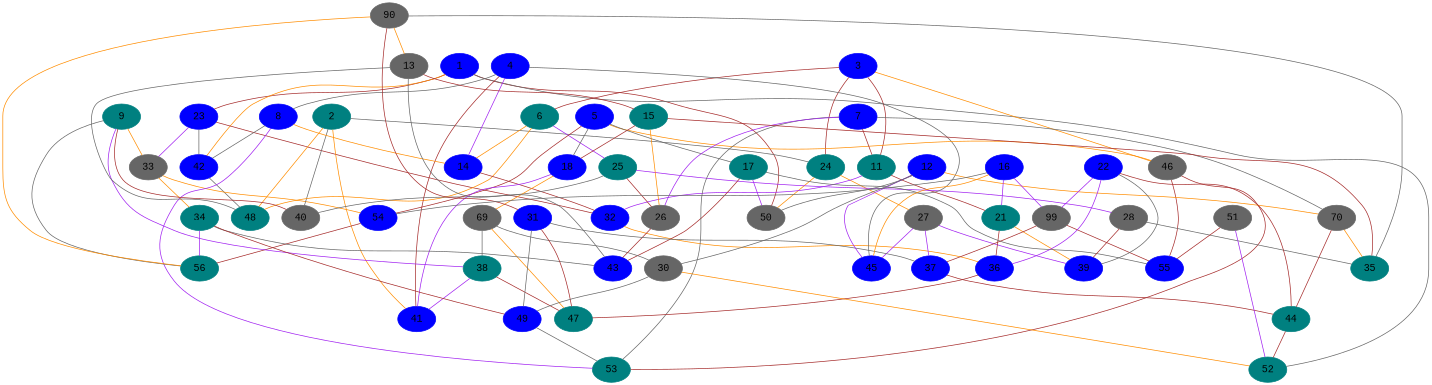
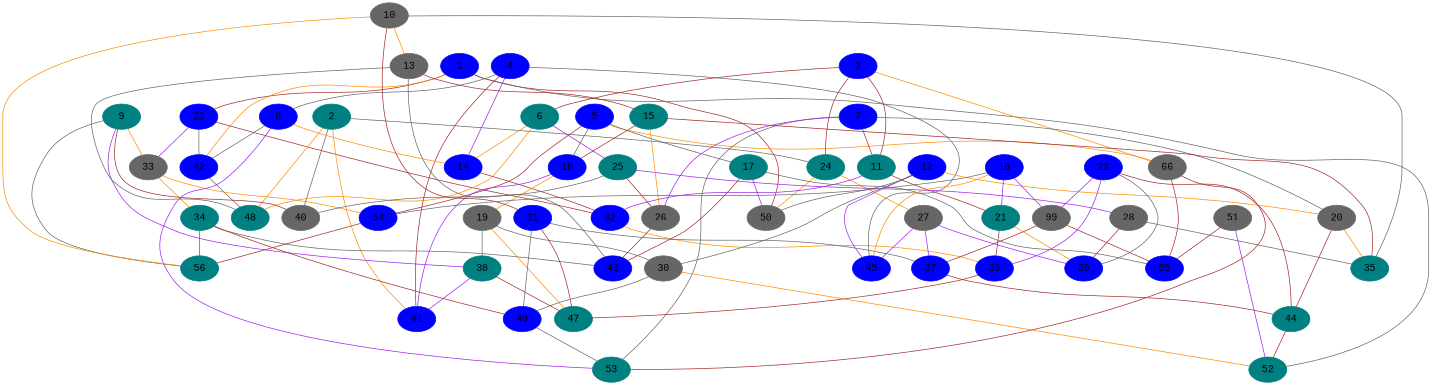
  graph {
    fontname="Liberation Mono"
    node [color=blue fontname="Liberation Mono" style=filled]
    edge [color=brown fontname="Liberation Mono"]
    1
    23
    42
    50 [color=gray40]
    52 [color=teal]
    33 [color=gray40]
    32
    48 [color=teal]
    2 [color=teal]
    24 [color=teal]
    40 [color=gray40]
    41
    27 [color=gray40]
    3
    6 [color=teal]
    11 [color=teal]
-   46 [color=gray40]
+   46 [color=gray40 label=66]
    14
    25 [color=teal]
    21 [color=teal]
    53 [color=teal]
    55
    4
    8
    45
    5
    17 [color=teal]
    18
    54
    43
-   19 [color=gray40 label=69]
+   19 [color=gray40]
    56 [color=teal]
    26 [color=gray40]
    28 [color=gray40]
    7
-   20 [color=gray40 label=70]
+   20 [color=gray40]
    35 [color=teal]
    44 [color=teal]
    9 [color=teal]
    38 [color=teal]
    34 [color=teal]
    47 [color=teal]
-   10 [color=gray40 label=90]
+   10 [color=gray40]
    13 [color=gray40]
    31
    15 [color=teal]
    37
    49
    36
    39
    12
    30 [color=gray40]
    16
    n54 [color=gray40 label=99]
    22
    51 [color=gray40]
    1 -- 23
    1 -- 42 [color=darkorange]
    1 -- 50
    1 -- 52 [color=gray40]
    23 -- 42 [color=gray40]
    23 -- 33 [color=purple]
    23 -- 32
    42 -- 48 [color=gray40]
    33 -- 54 [color=darkorange]
    33 -- 34 [color=darkorange]
    32 -- 36 [color=darkorange]
    2 -- 48 [color=darkorange]
    2 -- 24 [color=gray40]
    2 -- 40 [color=gray40]
    2 -- 41 [color=darkorange]
    24 -- 50 [color=darkorange]
    24 -- 27 [color=darkorange]
    27 -- 45 [color=purple]
    27 -- 37 [color=purple]
    27 -- 39 [color=purple]
    3 -- 24
    3 -- 6
    3 -- 11
    3 -- 46 [color=darkorange]
    6 -- 48 [color=darkorange]
    6 -- 14 [color=darkorange]
    6 -- 25 [color=purple]
    11 -- 32 [color=purple]
    11 -- 21
    46 -- 53
    46 -- 55
    14 -- 32
    25 -- 40 [color=gray40]
    25 -- 26
    25 -- 28 [color=purple]
    21 -- 36
    21 -- 39 [color=darkorange]
    4 -- 41
    4 -- 14 [color=purple]
    4 -- 8 [color=gray40]
    4 -- 45 [color=gray40]
    8 -- 42 [color=gray40]
    8 -- 14 [color=darkorange]
    8 -- 53 [color=purple]
    5 -- 46 [color=darkorange]
    5 -- 17 [color=gray40]
    5 -- 18 [color=gray40]
    5 -- 54
    17 -- 50 [color=purple]
    17 -- 55 [color=gray40]
    17 -- 43
    18 -- 41 [color=purple]
    18 -- 19 [color=darkorange]
    54 -- 56
    19 -- 38 [color=gray40]
    19 -- 47 [color=darkorange]
    19 -- 30 [color=gray40]
    26 -- 43
    28 -- 35 [color=gray40]
    28 -- 39
    7 -- 11
    7 -- 53 [color=gray40]
    7 -- 26 [color=purple]
    7 -- 20 [color=gray40]
    20 -- 35 [color=darkorange]
    20 -- 44
    44 -- 52
    9 -- 33 [color=darkorange]
    9 -- 40
    9 -- 56 [color=gray40]
    9 -- 38 [color=purple]
    38 -- 41 [color=purple]
    38 -- 47
    34 -- 43 [color=gray40]
    34 -- 56 [color=purple]
    34 -- 49
    10 -- 56 [color=darkorange]
    10 -- 35 [color=gray40]
    10 -- 13 [color=darkorange]
    10 -- 31
    13 -- 48 [color=gray40]
    13 -- 43 [color=gray40]
    13 -- 15
    31 -- 47
    31 -- 37 [color=gray40]
    31 -- 49 [color=gray40]
    15 -- 18
    15 -- 26 [color=darkorange]
    15 -- 35
    37 -- 44
    49 -- 53 [color=gray40]
    36 -- 47
    12 -- 50 [color=gray40]
    12 -- 45 [color=purple]
    12 -- 20 [color=darkorange]
    12 -- 30 [color=gray40]
    30 -- 52 [color=darkorange]
    30 -- 49 [color=gray40]
    16 -- 21 [color=purple]
    16 -- 45 [color=darkorange]
    16 -- 54 [color=gray40]
    16 -- n54 [color=purple]
    n54 -- 55
    n54 -- 37
    22 -- 44
    22 -- 36 [color=purple]
    22 -- 39 [color=gray40]
    22 -- n54 [color=purple]
    51 -- 52 [color=purple]
    51 -- 55
  }
